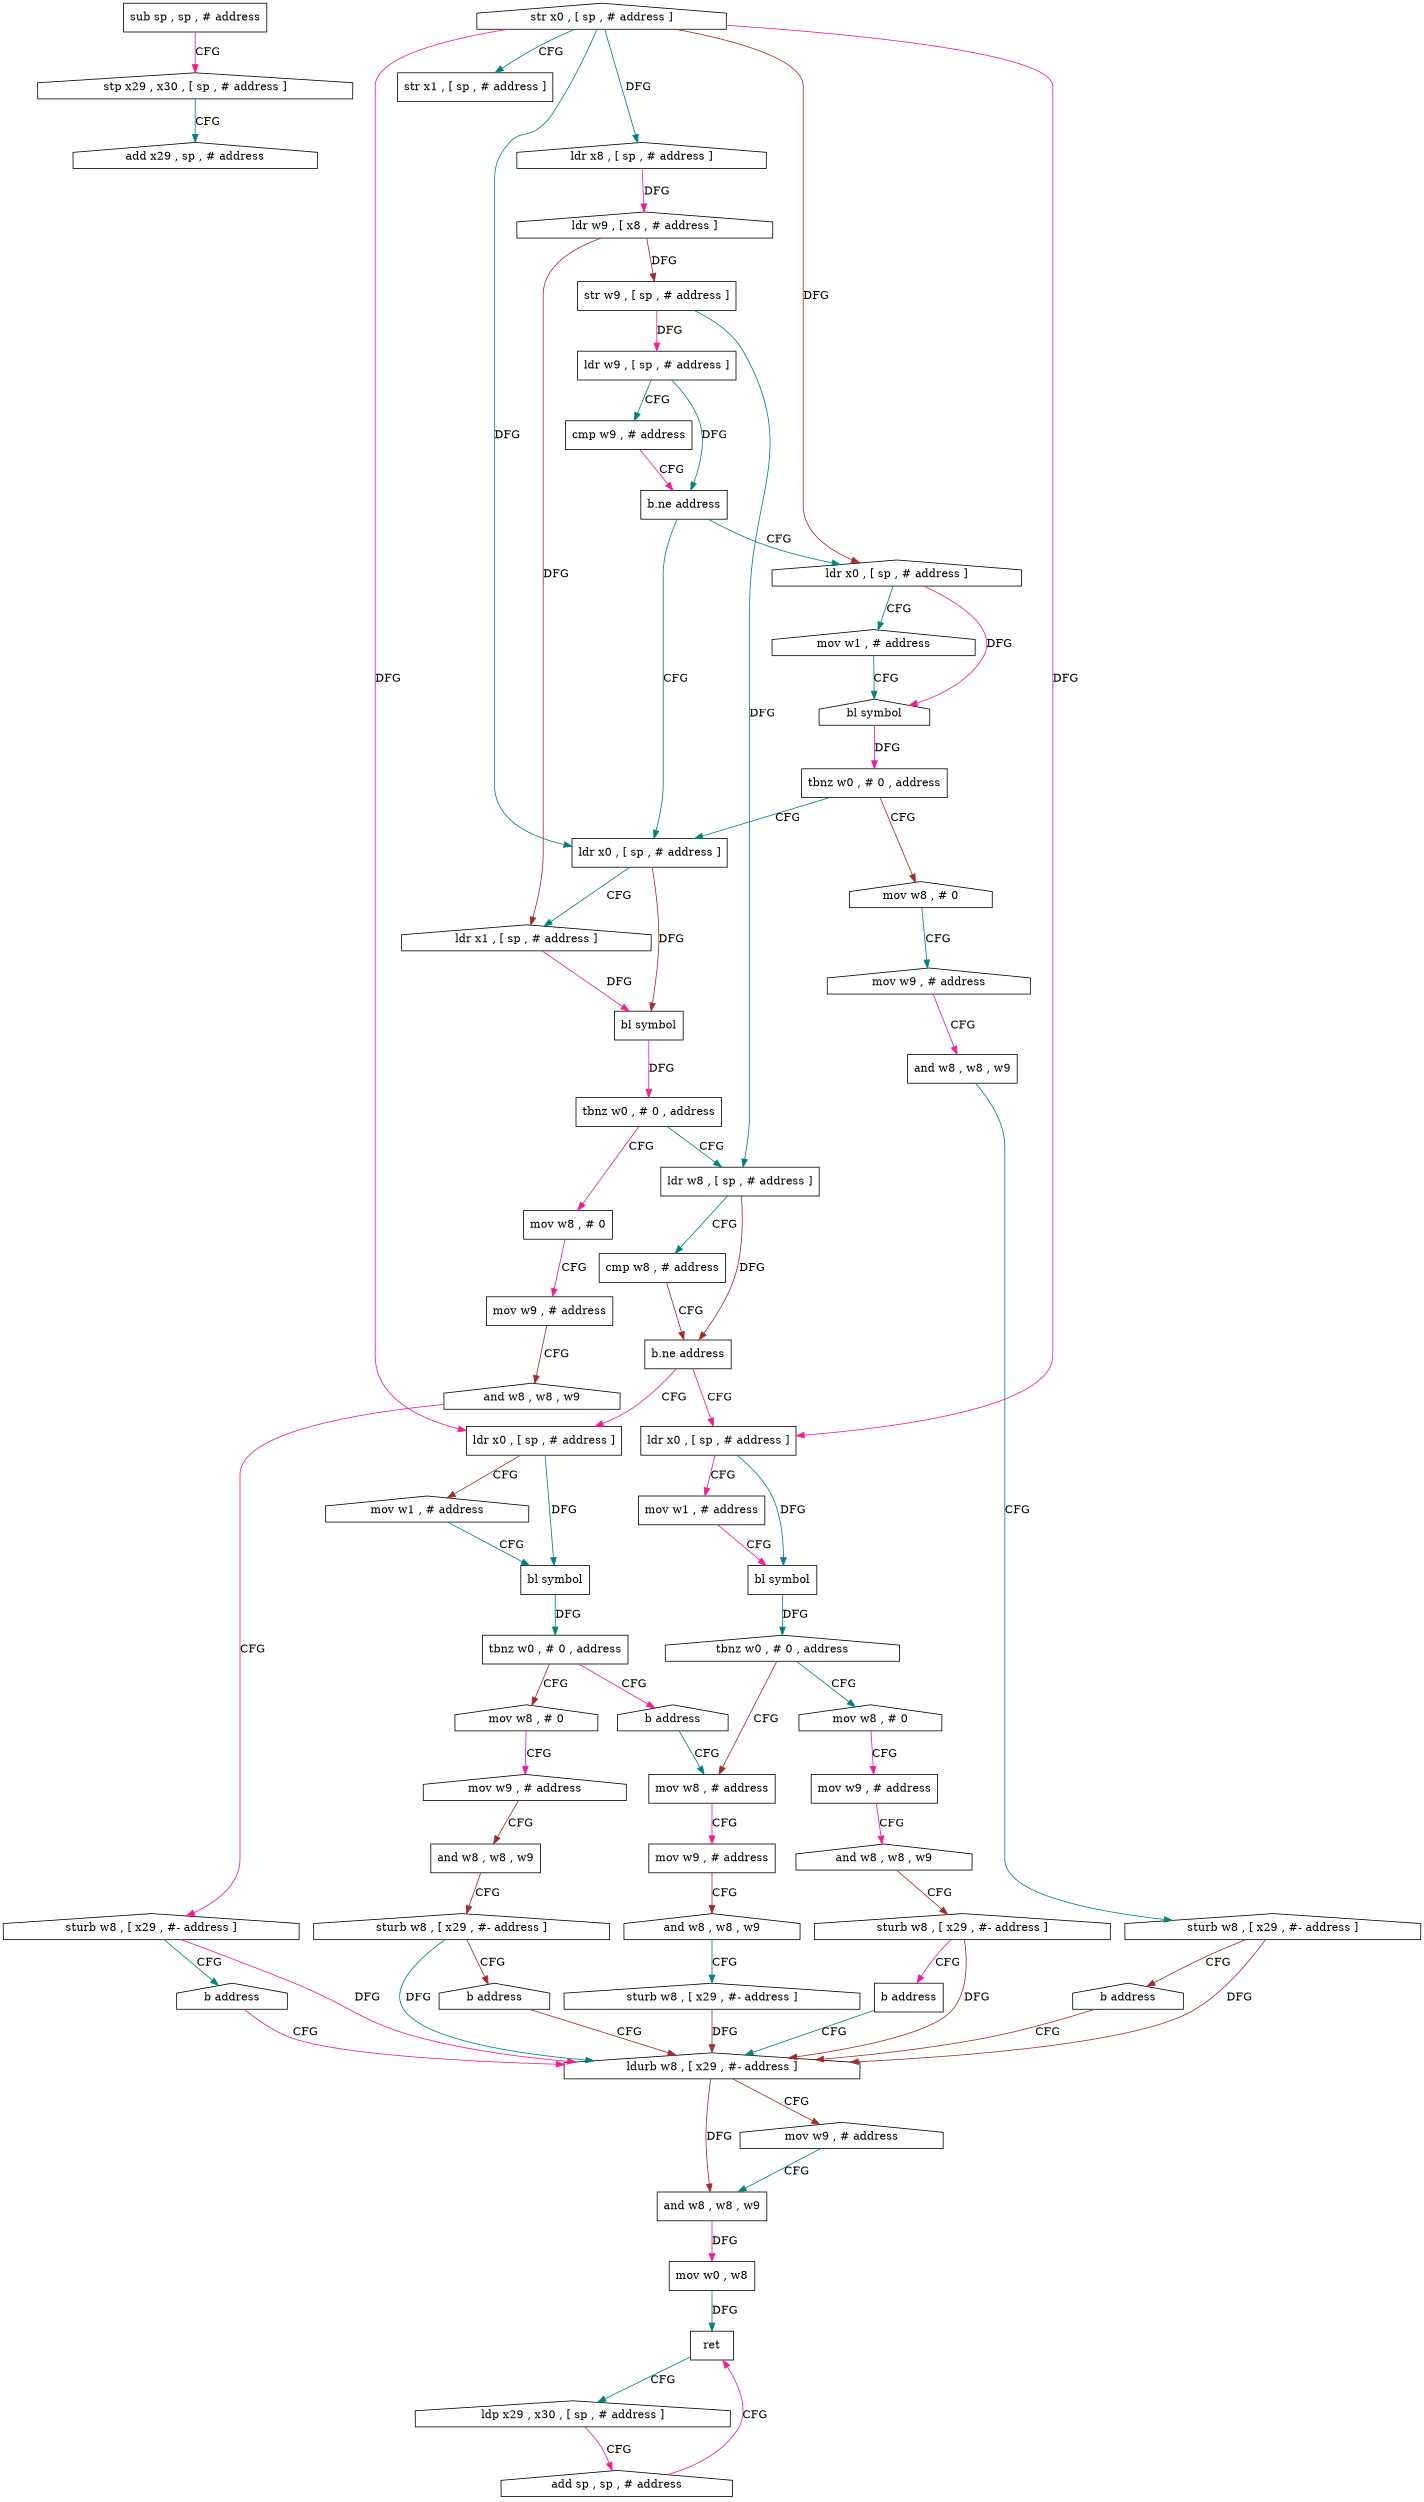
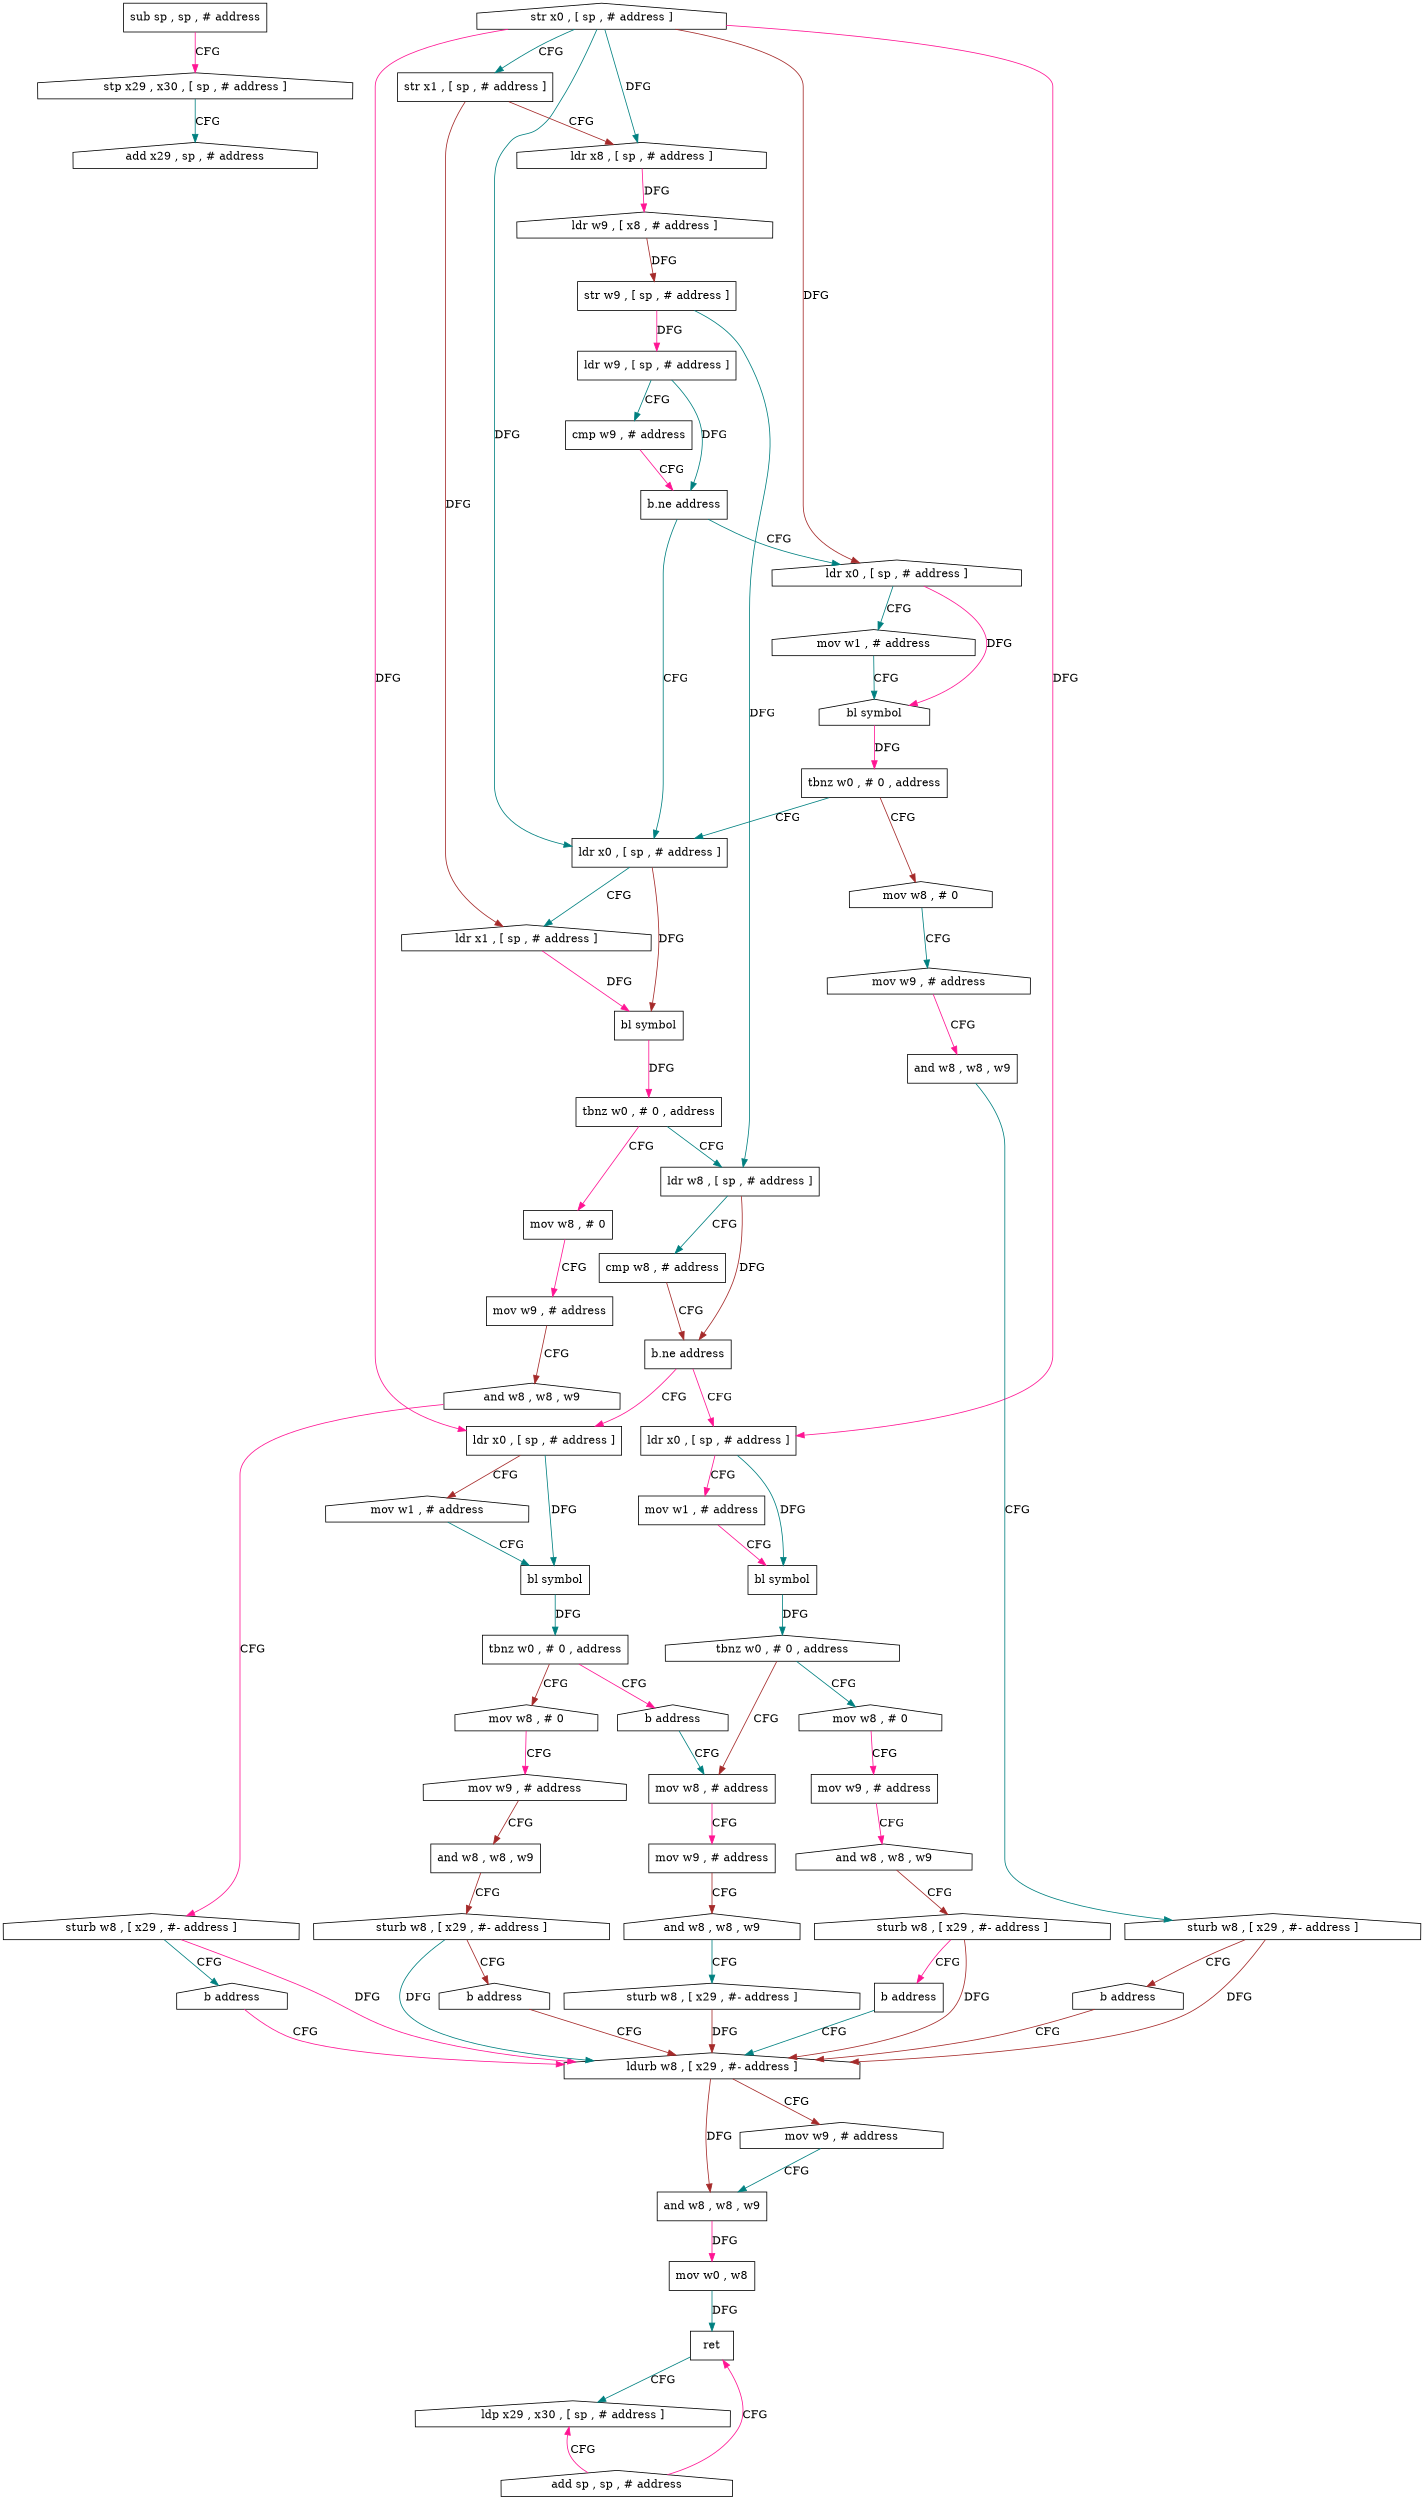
  digraph {
    node [shape=house]
    edge [color=teal]
    n1 [label="sub sp , sp , # address" shape=box]
    n2 [label="stp x29 , x30 , [ sp , # address ]"]
    n3 [label="add x29 , sp , # address"]
    n4 [label="str x0 , [ sp , # address ]"]
    n5 [label="str x1 , [ sp , # address ]" shape=box]
    n6 [label="ldr x8 , [ sp , # address ]"]
    n7 [label="ldr x0 , [ sp , # address ]" shape=box]
    n8 [label="ldr x0 , [ sp , # address ]"]
    n9 [label="ldr x0 , [ sp , # address ]" shape=box]
    n10 [label="ldr x0 , [ sp , # address ]" shape=box]
    n11 [label="ldr x1 , [ sp , # address ]"]
    n12 [label="ldr w9 , [ x8 , # address ]"]
    n13 [label="bl symbol" shape=box]
    n14 [label="mov w1 , # address"]
    n15 [label="bl symbol"]
    n16 [label="mov w1 , # address" shape=box]
    n17 [label="bl symbol" shape=box]
    n18 [label="mov w1 , # address"]
    n19 [label="bl symbol" shape=box]
    n20 [label="str w9 , [ sp , # address ]" shape=box]
    n21 [label="ldr w9 , [ sp , # address ]" shape=box]
    n22 [label="ldr w8 , [ sp , # address ]" shape=box]
    n23 [label="cmp w9 , # address" shape=box]
    n24 [label="b.ne address" shape=box]
    n25 [label="cmp w8 , # address" shape=box]
    n26 [label="b.ne address" shape=box]
    n27 [label="tbnz w0 , # 0 , address" shape=box]
    n28 [label="tbnz w0 , # 0 , address" shape=box]
    n29 [label="mov w8 , # 0" shape=box]
    n30 [label="mov w9 , # address" shape=box]
    n31 [label="and w8 , w8 , w9"]
    n32 [label="mov w8 , # 0"]
    n33 [label="mov w9 , # address"]
    n34 [label="and w8 , w8 , w9" shape=box]
    n35 [label="tbnz w0 , # 0 , address"]
    n36 [label="tbnz w0 , # 0 , address" shape=box]
    n37 [label="sturb w8 , [ x29 , #- address ]"]
    n38 [label="b address"]
    n39 [label="ldurb w8 , [ x29 , #- address ]"]
    n40 [label="mov w9 , # address"]
    n41 [label="and w8 , w8 , w9" shape=box]
    n42 [label="mov w0 , w8" shape=box]
    n43 [label="sturb w8 , [ x29 , #- address ]"]
    n44 [label="b address"]
    n45 [label="mov w8 , # address" shape=box]
    n46 [label="mov w8 , # 0"]
    n47 [label="mov w9 , # address" shape=box]
    n48 [label="mov w9 , # address" shape=box]
    n49 [label="and w8 , w8 , w9"]
    n50 [label="and w8 , w8 , w9"]
    n51 [label="b address"]
    n52 [label="mov w8 , # 0"]
    n53 [label="mov w9 , # address"]
    n54 [label="and w8 , w8 , w9" shape=box]
    n55 [label=ret shape=box]
    n56 [label="ldp x29 , x30 , [ sp , # address ]"]
    n57 [label="add sp , sp , # address"]
    n58 [label="sturb w8 , [ x29 , #- address ]"]
    n59 [label="sturb w8 , [ x29 , #- address ]"]
    n60 [label="b address" shape=box]
    n61 [label="sturb w8 , [ x29 , #- address ]"]
    n62 [label="b address"]
    n1 -> n2 [color=deeppink label=CFG]
    n2 -> n3 [label=CFG]
    n4 -> n5 [label=CFG]
    n4 -> n6 [label=DFG]
    n4 -> n7 [label=DFG]
    n4 -> n8 [color=brown label=DFG]
    n4 -> n9 [color=deeppink label=DFG]
    n4 -> n10 [color=deeppink label=DFG]
-   n12 -> n11 [color=brown label=DFG]
+   n5 -> n6 [color=brown label=CFG]
+   n5 -> n11 [color=brown label=DFG]
    n6 -> n12 [color=deeppink label=DFG]
    n7 -> n11 [label=CFG]
    n7 -> n13 [color=brown label=DFG]
    n8 -> n14 [label=CFG]
    n8 -> n15 [color=deeppink label=DFG]
    n9 -> n16 [color=deeppink label=CFG]
    n9 -> n17 [label=DFG]
    n10 -> n18 [color=brown label=CFG]
    n10 -> n19 [label=DFG]
    n11 -> n13 [color=deeppink label=DFG]
    n12 -> n20 [color=brown label=DFG]
    n13 -> n27 [color=deeppink label=DFG]
    n14 -> n15 [label=CFG]
    n15 -> n28 [color=deeppink label=DFG]
    n16 -> n17 [color=deeppink label=CFG]
    n17 -> n35 [label=DFG]
    n18 -> n19 [label=CFG]
    n19 -> n36 [label=DFG]
    n20 -> n21 [color=deeppink label=DFG]
    n20 -> n22 [label=DFG]
    n21 -> n23 [label=CFG]
    n21 -> n24 [label=DFG]
    n22 -> n25 [label=CFG]
    n22 -> n26 [color=brown label=DFG]
    n23 -> n24 [color=deeppink label=CFG]
    n24 -> n7 [label=CFG]
    n24 -> n8 [label=CFG]
    n25 -> n26 [color=brown label=CFG]
    n26 -> n9 [color=deeppink label=CFG]
    n26 -> n10 [color=deeppink label=CFG]
    n27 -> n22 [label=CFG]
    n27 -> n29 [color=deeppink label=CFG]
    n28 -> n7 [label=CFG]
    n28 -> n32 [color=brown label=CFG]
    n29 -> n30 [color=deeppink label=CFG]
    n30 -> n31 [color=brown label=CFG]
    n31 -> n37 [color=deeppink label=CFG]
    n32 -> n33 [label=CFG]
    n33 -> n34 [color=deeppink label=CFG]
    n34 -> n43 [label=CFG]
    n35 -> n45 [color=brown label=CFG]
    n35 -> n46 [label=CFG]
    n36 -> n51 [color=deeppink label=CFG]
    n36 -> n52 [color=brown label=CFG]
    n37 -> n38 [label=CFG]
    n37 -> n39 [color=deeppink label=DFG]
    n38 -> n39 [color=deeppink label=CFG]
    n39 -> n40 [color=brown label=CFG]
    n39 -> n41 [color=brown label=DFG]
    n40 -> n41 [label=CFG]
    n41 -> n42 [color=deeppink label=DFG]
    n42 -> n55 [label=DFG]
    n43 -> n39 [color=brown label=DFG]
    n43 -> n44 [color=brown label=CFG]
    n44 -> n39 [color=brown label=CFG]
    n45 -> n47 [color=deeppink label=CFG]
    n46 -> n48 [color=deeppink label=CFG]
    n47 -> n49 [color=brown label=CFG]
    n48 -> n50 [color=deeppink label=CFG]
    n49 -> n58 [label=CFG]
    n50 -> n59 [color=brown label=CFG]
    n51 -> n45 [label=CFG]
    n52 -> n53 [color=deeppink label=CFG]
    n53 -> n54 [color=brown label=CFG]
    n54 -> n61 [color=brown label=CFG]
    n55 -> n56 [label=CFG]
-   n56 -> n57 [color=deeppink label=CFG]
+   n57 -> n56 [color=deeppink label=CFG]
    n57 -> n55 [color=deeppink label=CFG]
    n58 -> n39 [color=brown label=DFG]
    n59 -> n39 [color=brown label=DFG]
    n59 -> n60 [color=deeppink label=CFG]
    n60 -> n39 [label=CFG]
    n61 -> n39 [label=DFG]
    n61 -> n62 [color=brown label=CFG]
    n62 -> n39 [color=brown label=CFG]
  }
